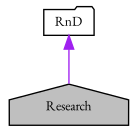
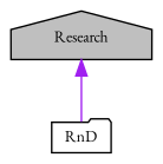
  digraph {
    fontname="EB Garamond"
    node [color=black fontname="EB Garamond" fontsize=10 style=filled]
    n1 [fillcolor=grey75 fontcolor=black height=0.2 label=Research shape=house width=0.4]
    n2 [fillcolor=white height=0.2 label=RnD shape=folder width=0.4]
-   n2 -> n1 [color=purple dir=back fontname="EB Garamond" fontsize=10 labelfontname=Helvetica labelfontsize=10 style=solid]
+   n1 -> n2 [color=purple dir=back fontname="EB Garamond" fontsize=10 labelfontname=Helvetica labelfontsize=10 style=solid]
  }
